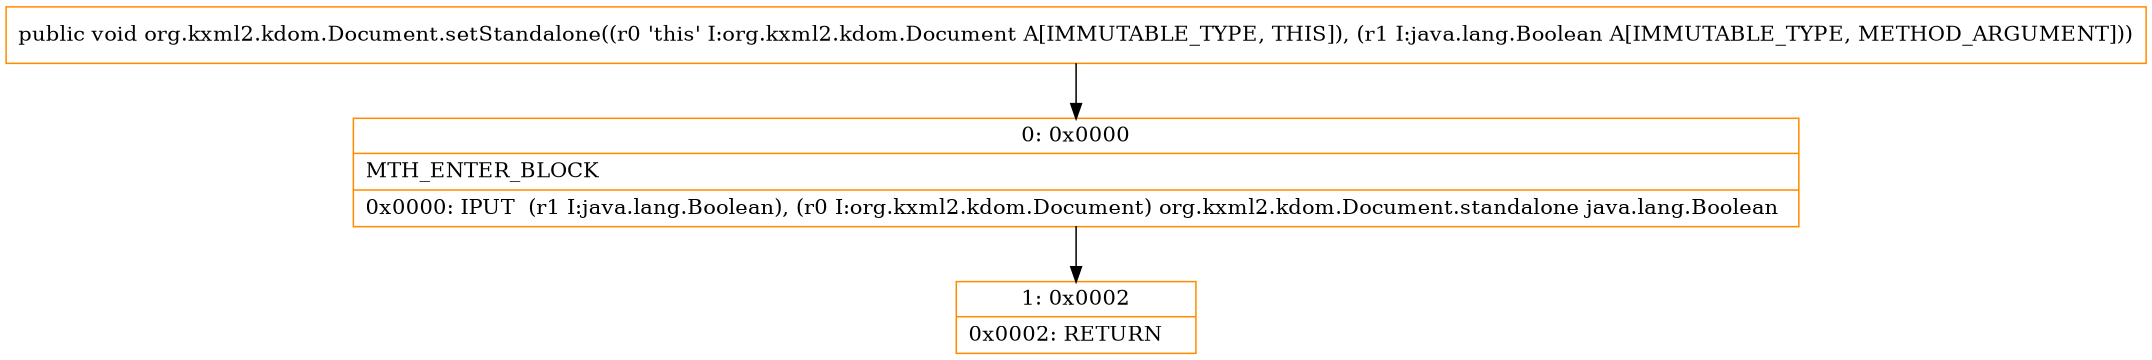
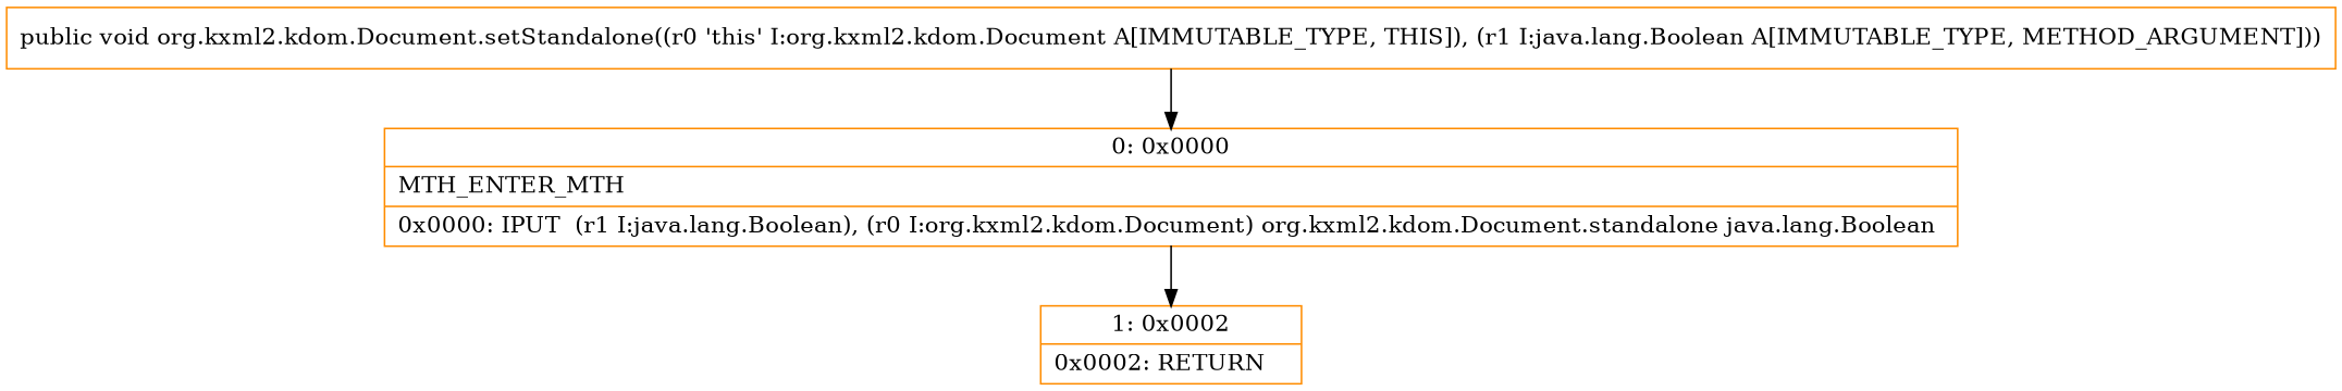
  digraph {
    node [shape=record color=darkorange]
-   n1 [label="{0\:\ 0x0000|MTH_ENTER_BLOCK\l|0x0000: IPUT  (r1 I:java.lang.Boolean), (r0 I:org.kxml2.kdom.Document) org.kxml2.kdom.Document.standalone java.lang.Boolean \l}"]
+   n1 [label="{0\:\ 0x0000|MTH_ENTER_MTH\l|0x0000: IPUT  (r1 I:java.lang.Boolean), (r0 I:org.kxml2.kdom.Document) org.kxml2.kdom.Document.standalone java.lang.Boolean \l}"]
    n2 [label="{1\:\ 0x0002|0x0002: RETURN   \l}"]
    n3 [label="{public void org.kxml2.kdom.Document.setStandalone((r0 'this' I:org.kxml2.kdom.Document A[IMMUTABLE_TYPE, THIS]), (r1 I:java.lang.Boolean A[IMMUTABLE_TYPE, METHOD_ARGUMENT])) }"]
    n1 -> n2
    n3 -> n1
  }
